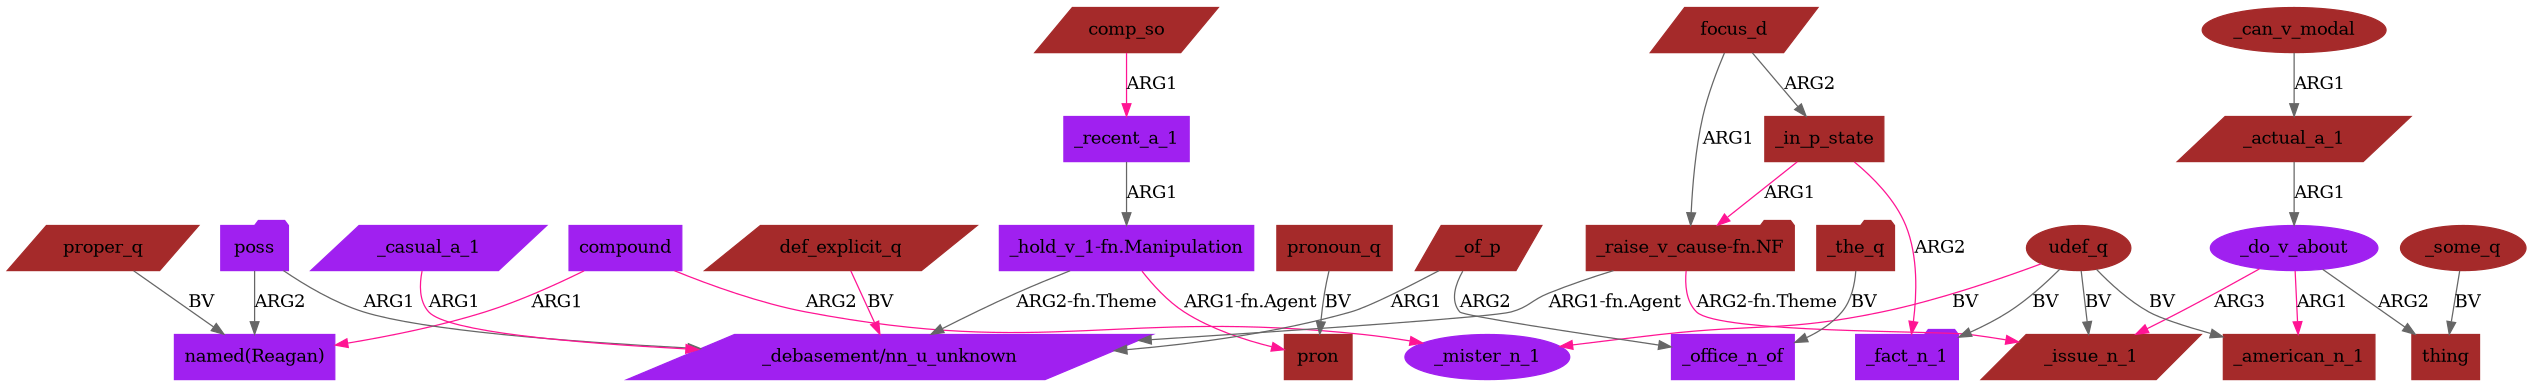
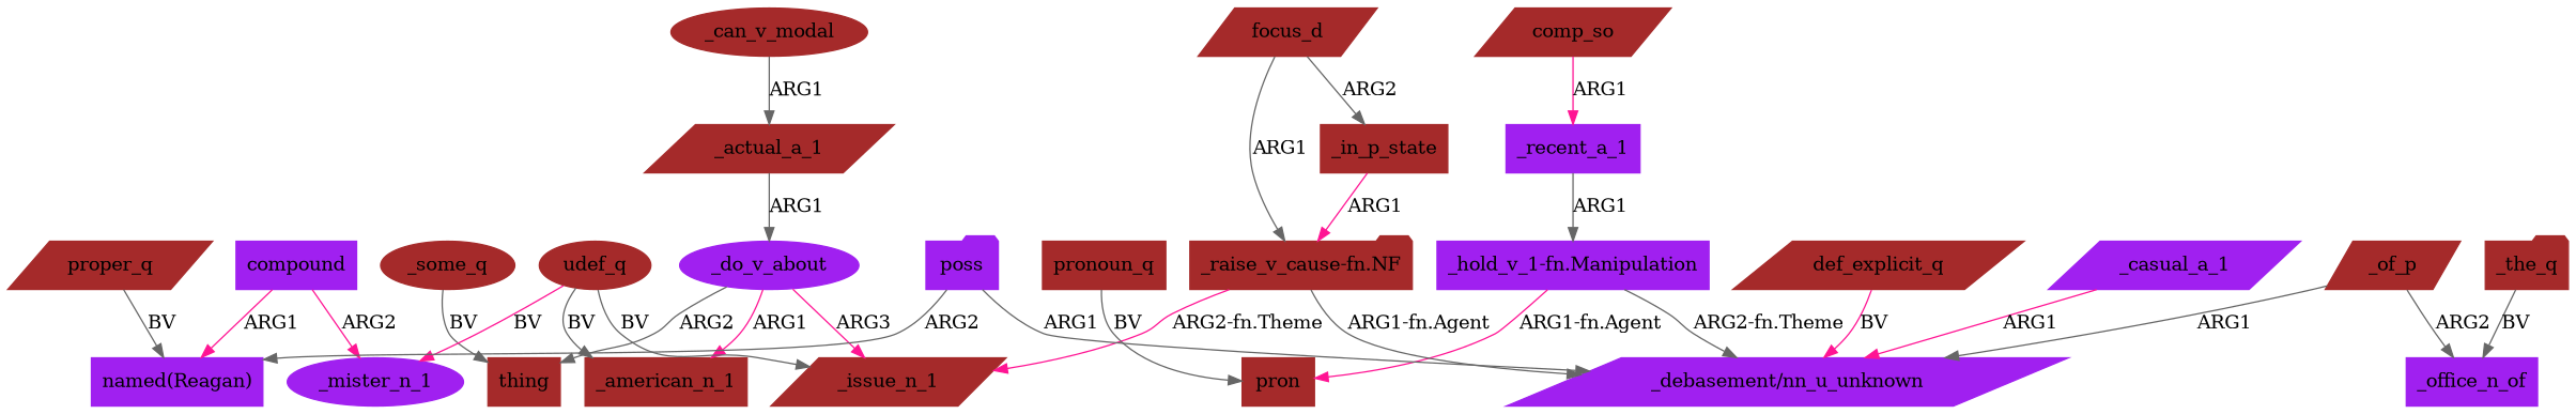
  digraph {
    node [color=brown shape=box style=filled]
    edge [color=gray40]
    compound [color=purple]
    "named(Reagan)" [color=purple]
    _mister_n_1 [color=purple shape=ellipse]
    "_hold_v_1-fn.Manipulation" [color=purple]
    pron
    "_debasement/nn_u_unknown" [color=purple shape=parallelogram]
    _office_n_of [color=purple]
    comp_so [shape=parallelogram]
    _recent_a_1 [color=purple]
    _some_q [shape=ellipse]
    thing
    _do_v_about [color=purple shape=ellipse]
    _issue_n_1 [shape=parallelogram]
    _american_n_1
    focus_d [shape=parallelogram]
    _in_p_state
    "_raise_v_cause-fn.NF" [shape=folder]
-   _fact_n_1 [color=purple shape=folder]
    udef_q [shape=ellipse]
    def_explicit_q [shape=parallelogram]
    poss [color=purple shape=folder]
    _the_q [shape=folder]
    _of_p [shape=parallelogram]
    pronoun_q
    _can_v_modal [shape=ellipse]
    _actual_a_1 [shape=parallelogram]
    proper_q [shape=parallelogram]
    _casual_a_1 [color=purple shape=parallelogram]
    compound -> "named(Reagan)" [color=deeppink label=ARG1]
    compound -> _mister_n_1 [color=deeppink label=ARG2]
    "_hold_v_1-fn.Manipulation" -> pron [color=deeppink label="ARG1-fn.Agent"]
    "_hold_v_1-fn.Manipulation" -> "_debasement/nn_u_unknown" [label="ARG2-fn.Theme"]
    comp_so -> _recent_a_1 [color=deeppink label=ARG1]
    _recent_a_1 -> "_hold_v_1-fn.Manipulation" [label=ARG1]
    _some_q -> thing [label=BV]
    _do_v_about -> thing [label=ARG2]
    _do_v_about -> _issue_n_1 [color=deeppink label=ARG3]
    _do_v_about -> _american_n_1 [color=deeppink label=ARG1]
    focus_d -> _in_p_state [label=ARG2]
    focus_d -> "_raise_v_cause-fn.NF" [label=ARG1]
    _in_p_state -> "_raise_v_cause-fn.NF" [color=deeppink label=ARG1]
-   _in_p_state -> _fact_n_1 [color=deeppink label=ARG2]
    "_raise_v_cause-fn.NF" -> "_debasement/nn_u_unknown" [label="ARG1-fn.Agent"]
    "_raise_v_cause-fn.NF" -> _issue_n_1 [color=deeppink label="ARG2-fn.Theme"]
    udef_q -> _mister_n_1 [color=deeppink label=BV]
    udef_q -> _issue_n_1 [label=BV]
    udef_q -> _american_n_1 [label=BV]
-   udef_q -> _fact_n_1 [label=BV]
    def_explicit_q -> "_debasement/nn_u_unknown" [color=deeppink label=BV]
    poss -> "named(Reagan)" [label=ARG2]
    poss -> "_debasement/nn_u_unknown" [label=ARG1]
    _the_q -> _office_n_of [label=BV]
    _of_p -> "_debasement/nn_u_unknown" [label=ARG1]
    _of_p -> _office_n_of [label=ARG2]
    pronoun_q -> pron [label=BV]
    _can_v_modal -> _actual_a_1 [label=ARG1]
    _actual_a_1 -> _do_v_about [label=ARG1]
    proper_q -> "named(Reagan)" [label=BV]
    _casual_a_1 -> "_debasement/nn_u_unknown" [color=deeppink label=ARG1]
  }
